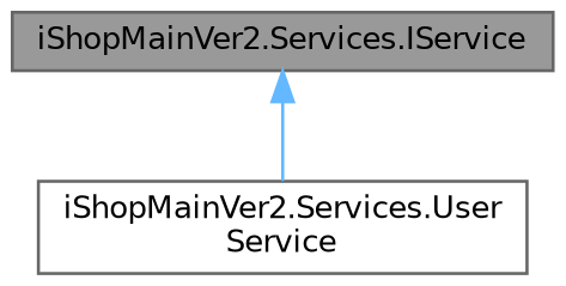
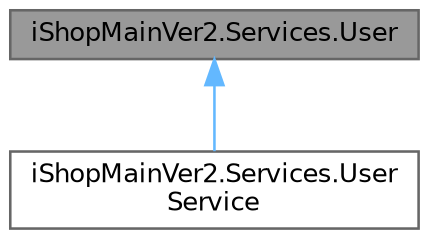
  digraph {
    node [color=gray40 fontname=Helvetica fontsize=10 shape=box style=filled]
-   n1 [fillcolor=grey60 fontcolor=black height=0.2 label="iShopMainVer2.Services.IService" width=0.4]
+   n1 [fillcolor=grey60 fontcolor=black height=0.2 label="iShopMainVer2.Services.User" width=0.4]
    n2 [fillcolor=white height=0.2 label="iShopMainVer2.Services.User\lService" width=0.4]
    n1 -> n2 [color=steelblue1 dir=back fontname=Helvetica fontsize=10 labelfontname=Helvetica labelfontsize=10 style=solid]
  }
